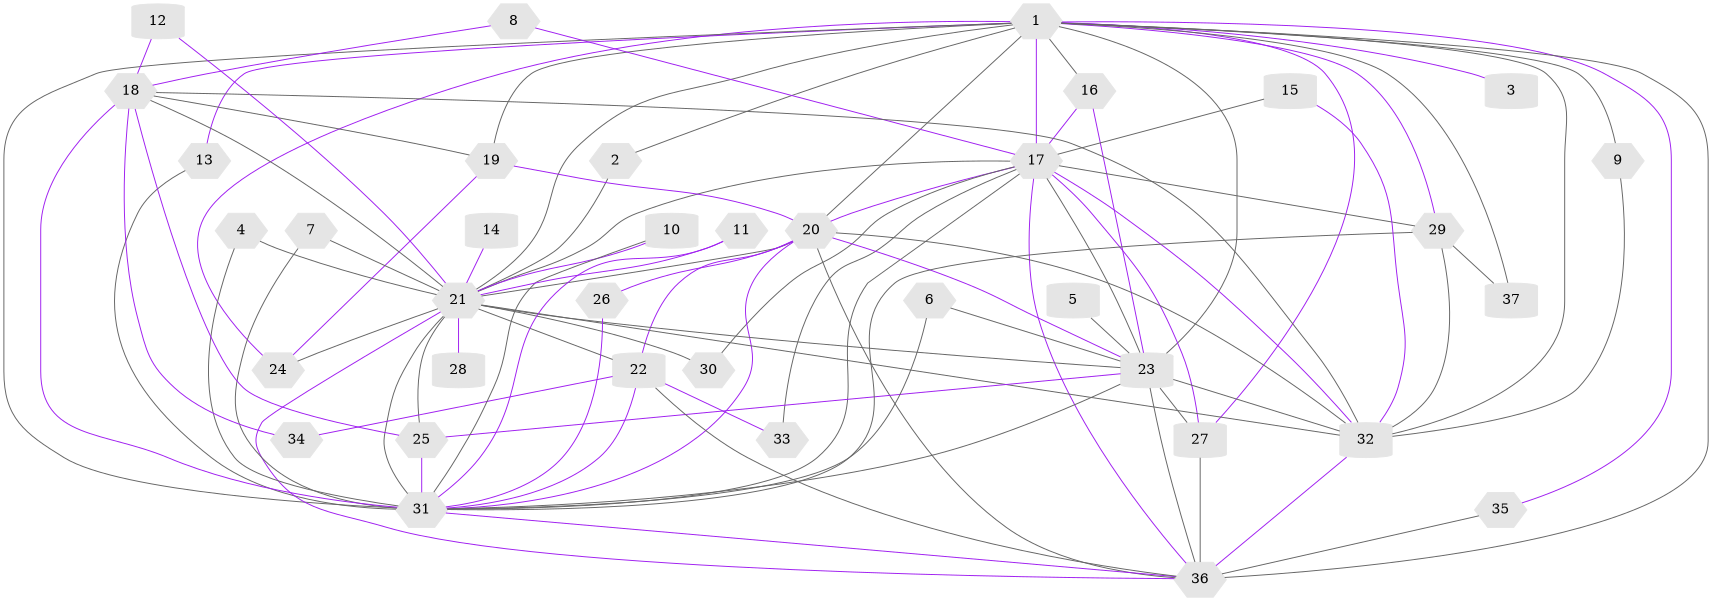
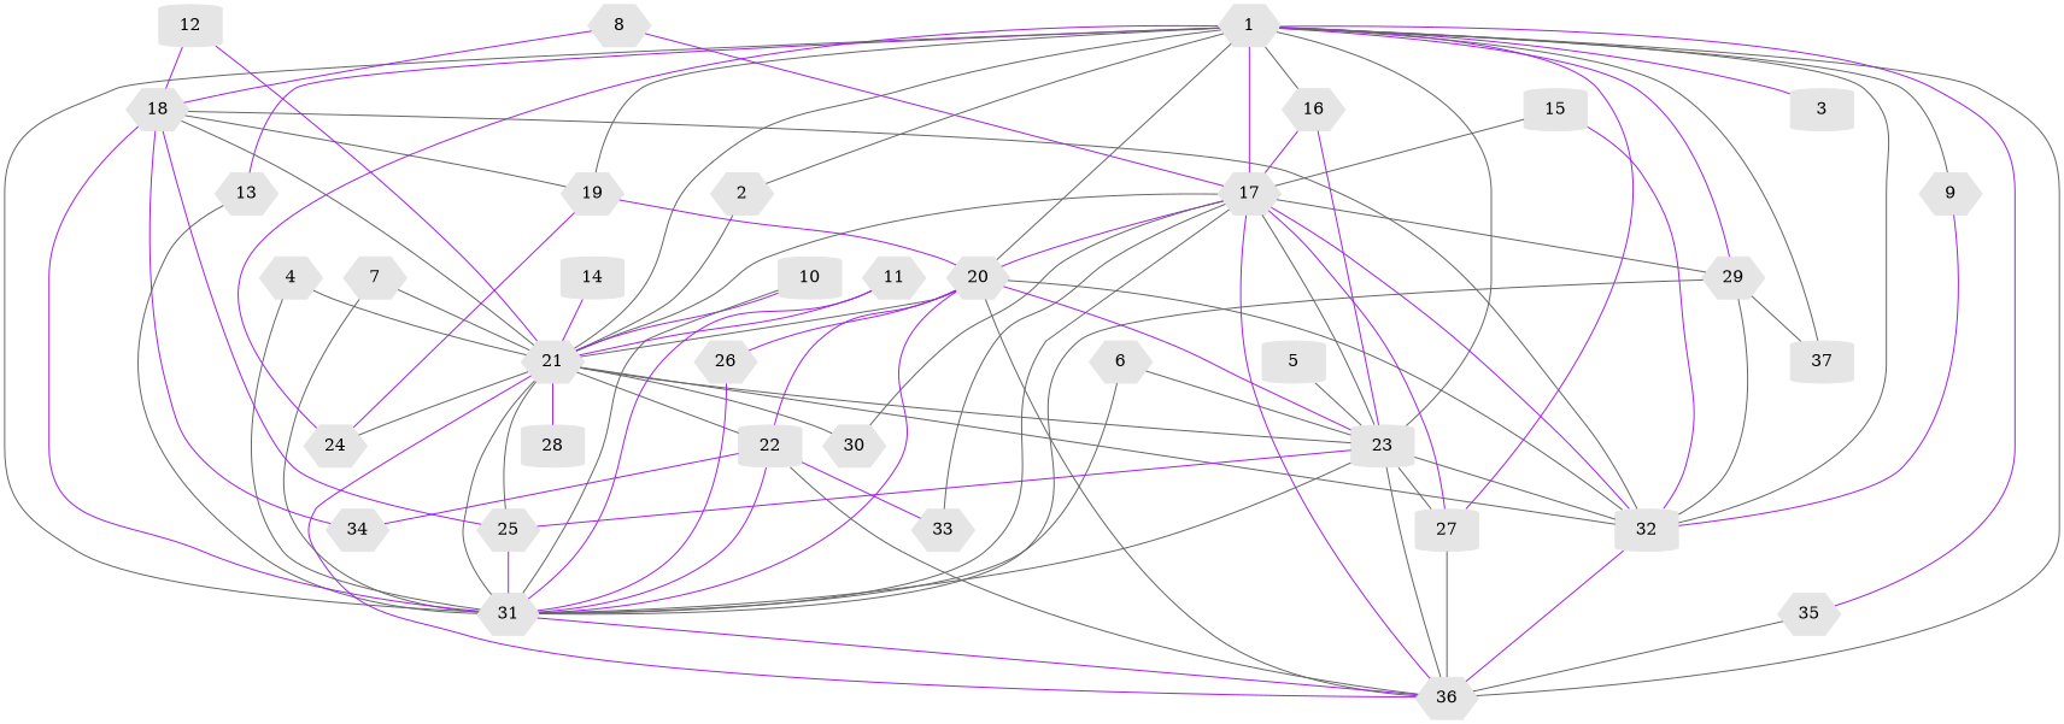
  graph {
    node [color=gray90 shape=hexagon style=filled]
    edge [color=gray40 weight=1.0]
    1
    2
    3 [shape=cylinder]
    9
    13
    16
    17
    19
    20
    21
    23 [shape=cylinder]
    24
    27 [shape=cylinder]
    29
    31
    32 [shape=cylinder]
    35
    36
    37 [shape=cylinder]
    30
    33
    22 [shape=cylinder]
    26
    25
    28 [shape=cylinder]
    4
    5 [shape=cylinder]
    6
    7
    8
    18
    34
    10 [shape=cylinder]
    11
    12 [shape=cylinder]
    14 [shape=cylinder]
    15 [shape=cylinder]
    1 -- 2
    1 -- 3 [color=purple weight=2.0]
    1 -- 9
    1 -- 13 [color=purple]
    1 -- 16
    1 -- 17 [color=purple weight=5.0]
    1 -- 19 [weight=2.0]
    1 -- 20 [weight=3.0]
    1 -- 21 [weight=4.0]
    1 -- 23 [weight=5.0]
    1 -- 24 [color=purple weight=3.0]
    1 -- 27 [color=purple]
    1 -- 29 [color=purple]
    1 -- 31 [weight=3.0]
    1 -- 32 [weight=3.0]
    1 -- 35 [color=purple]
    1 -- 36 [weight=4.0]
    1 -- 37
    2 -- 21
-   9 -- 32
+   9 -- 32 [color=purple]
    13 -- 31
    16 -- 17 [color=purple]
    16 -- 23 [color=purple]
    17 -- 20 [color=purple weight=2.0]
    17 -- 21
    17 -- 23
    17 -- 27 [color=purple]
    17 -- 29
    17 -- 31
    17 -- 32 [color=purple]
    17 -- 36 [color=purple]
    17 -- 30
    17 -- 33
    19 -- 20 [color=purple]
    19 -- 24 [color=purple]
    20 -- 21
    20 -- 23 [color=purple]
    20 -- 31 [color=purple]
    20 -- 32 [weight=2.0]
    20 -- 36
    20 -- 22 [color=purple]
    20 -- 26 [color=purple]
    21 -- 23
    21 -- 24
    21 -- 31 [weight=2.0]
    21 -- 32
    21 -- 36 [color=purple]
    21 -- 30
    21 -- 22 [weight=2.0]
    21 -- 25
    21 -- 28 [color=purple weight=2.0]
    23 -- 27
    23 -- 31
    23 -- 32
    23 -- 36 [weight=2.0]
    23 -- 25 [color=purple]
    27 -- 36
    29 -- 31
    29 -- 32
    29 -- 37
    31 -- 36 [color=purple]
    32 -- 36 [color=purple weight=2.0]
    35 -- 36
    22 -- 31 [color=purple]
    22 -- 36
    22 -- 33 [color=purple]
    22 -- 34 [color=purple]
    26 -- 31 [color=purple]
    25 -- 31 [color=purple]
    4 -- 21
    4 -- 31
    5 -- 23
    6 -- 23
    6 -- 31
    7 -- 21
    7 -- 31
    8 -- 17 [color=purple]
    8 -- 18 [color=purple]
    18 -- 19
    18 -- 21
    18 -- 31 [color=purple weight=2.0]
    18 -- 32
    18 -- 25 [color=purple]
    18 -- 34 [color=purple]
    10 -- 21 [color=purple]
    10 -- 31
    11 -- 21 [color=purple]
    11 -- 31 [color=purple]
    12 -- 21 [color=purple]
    12 -- 18 [color=purple]
    14 -- 21 [color=purple]
    15 -- 17
    15 -- 32 [color=purple]
  }
